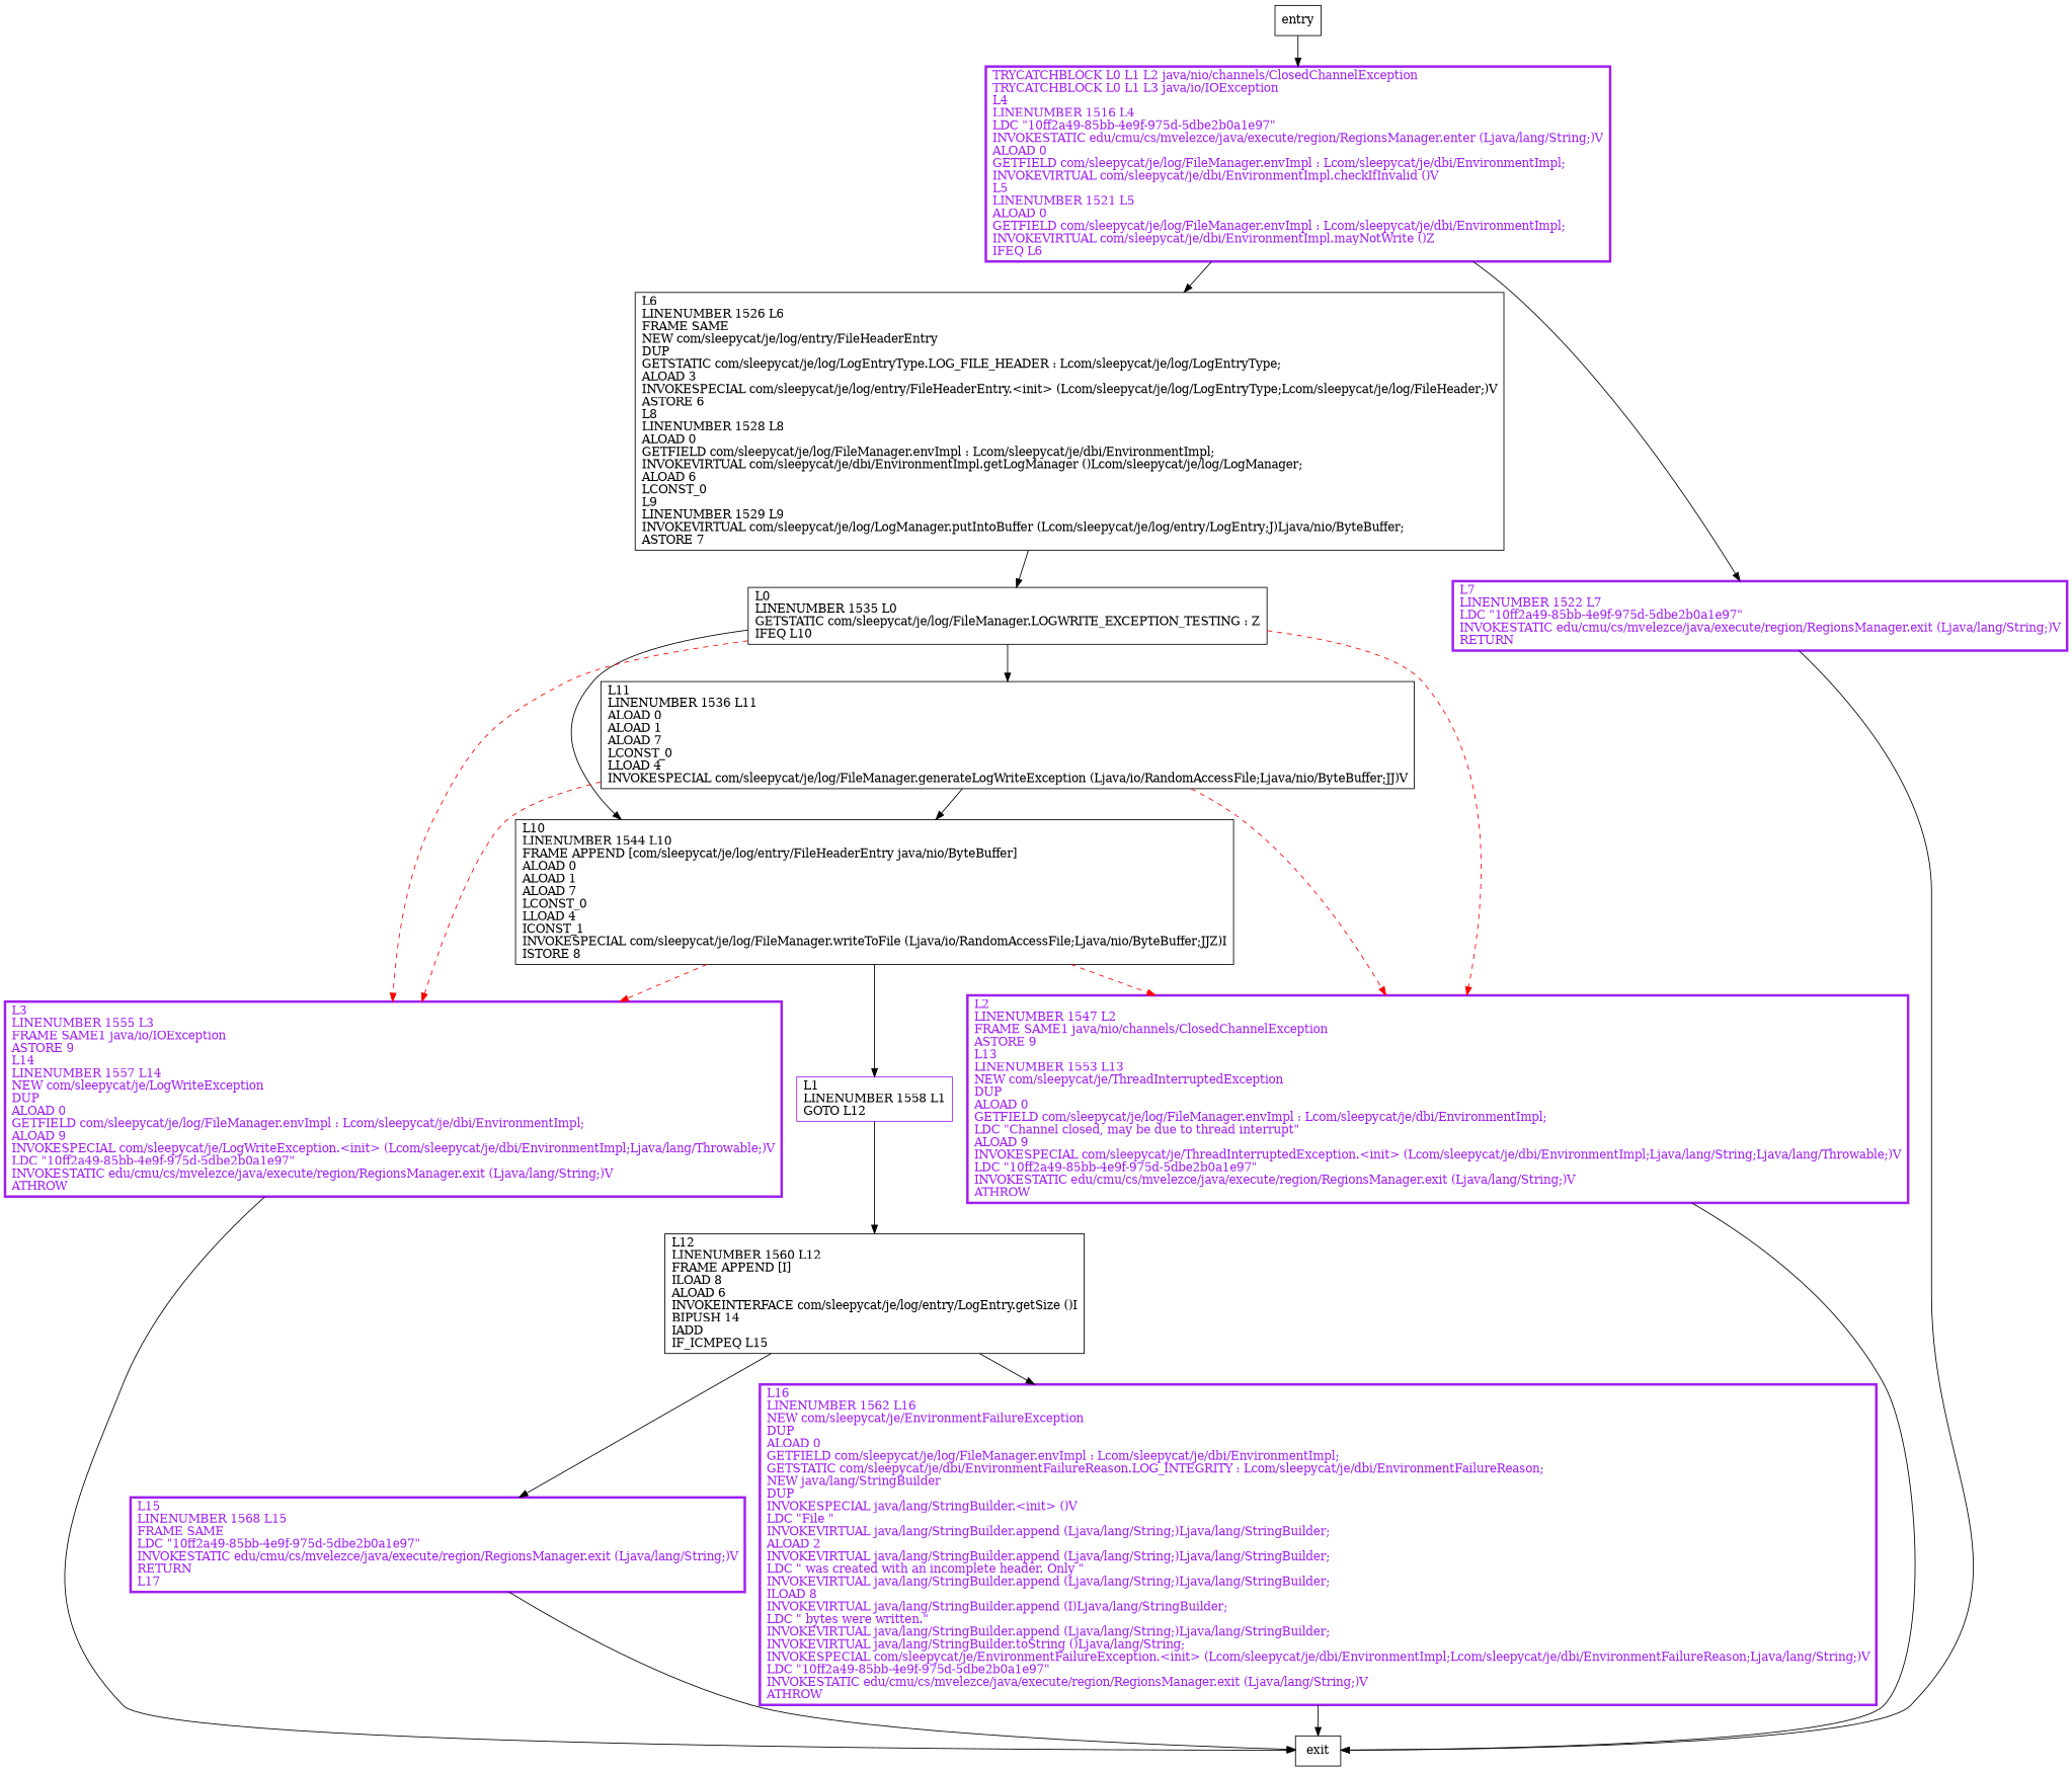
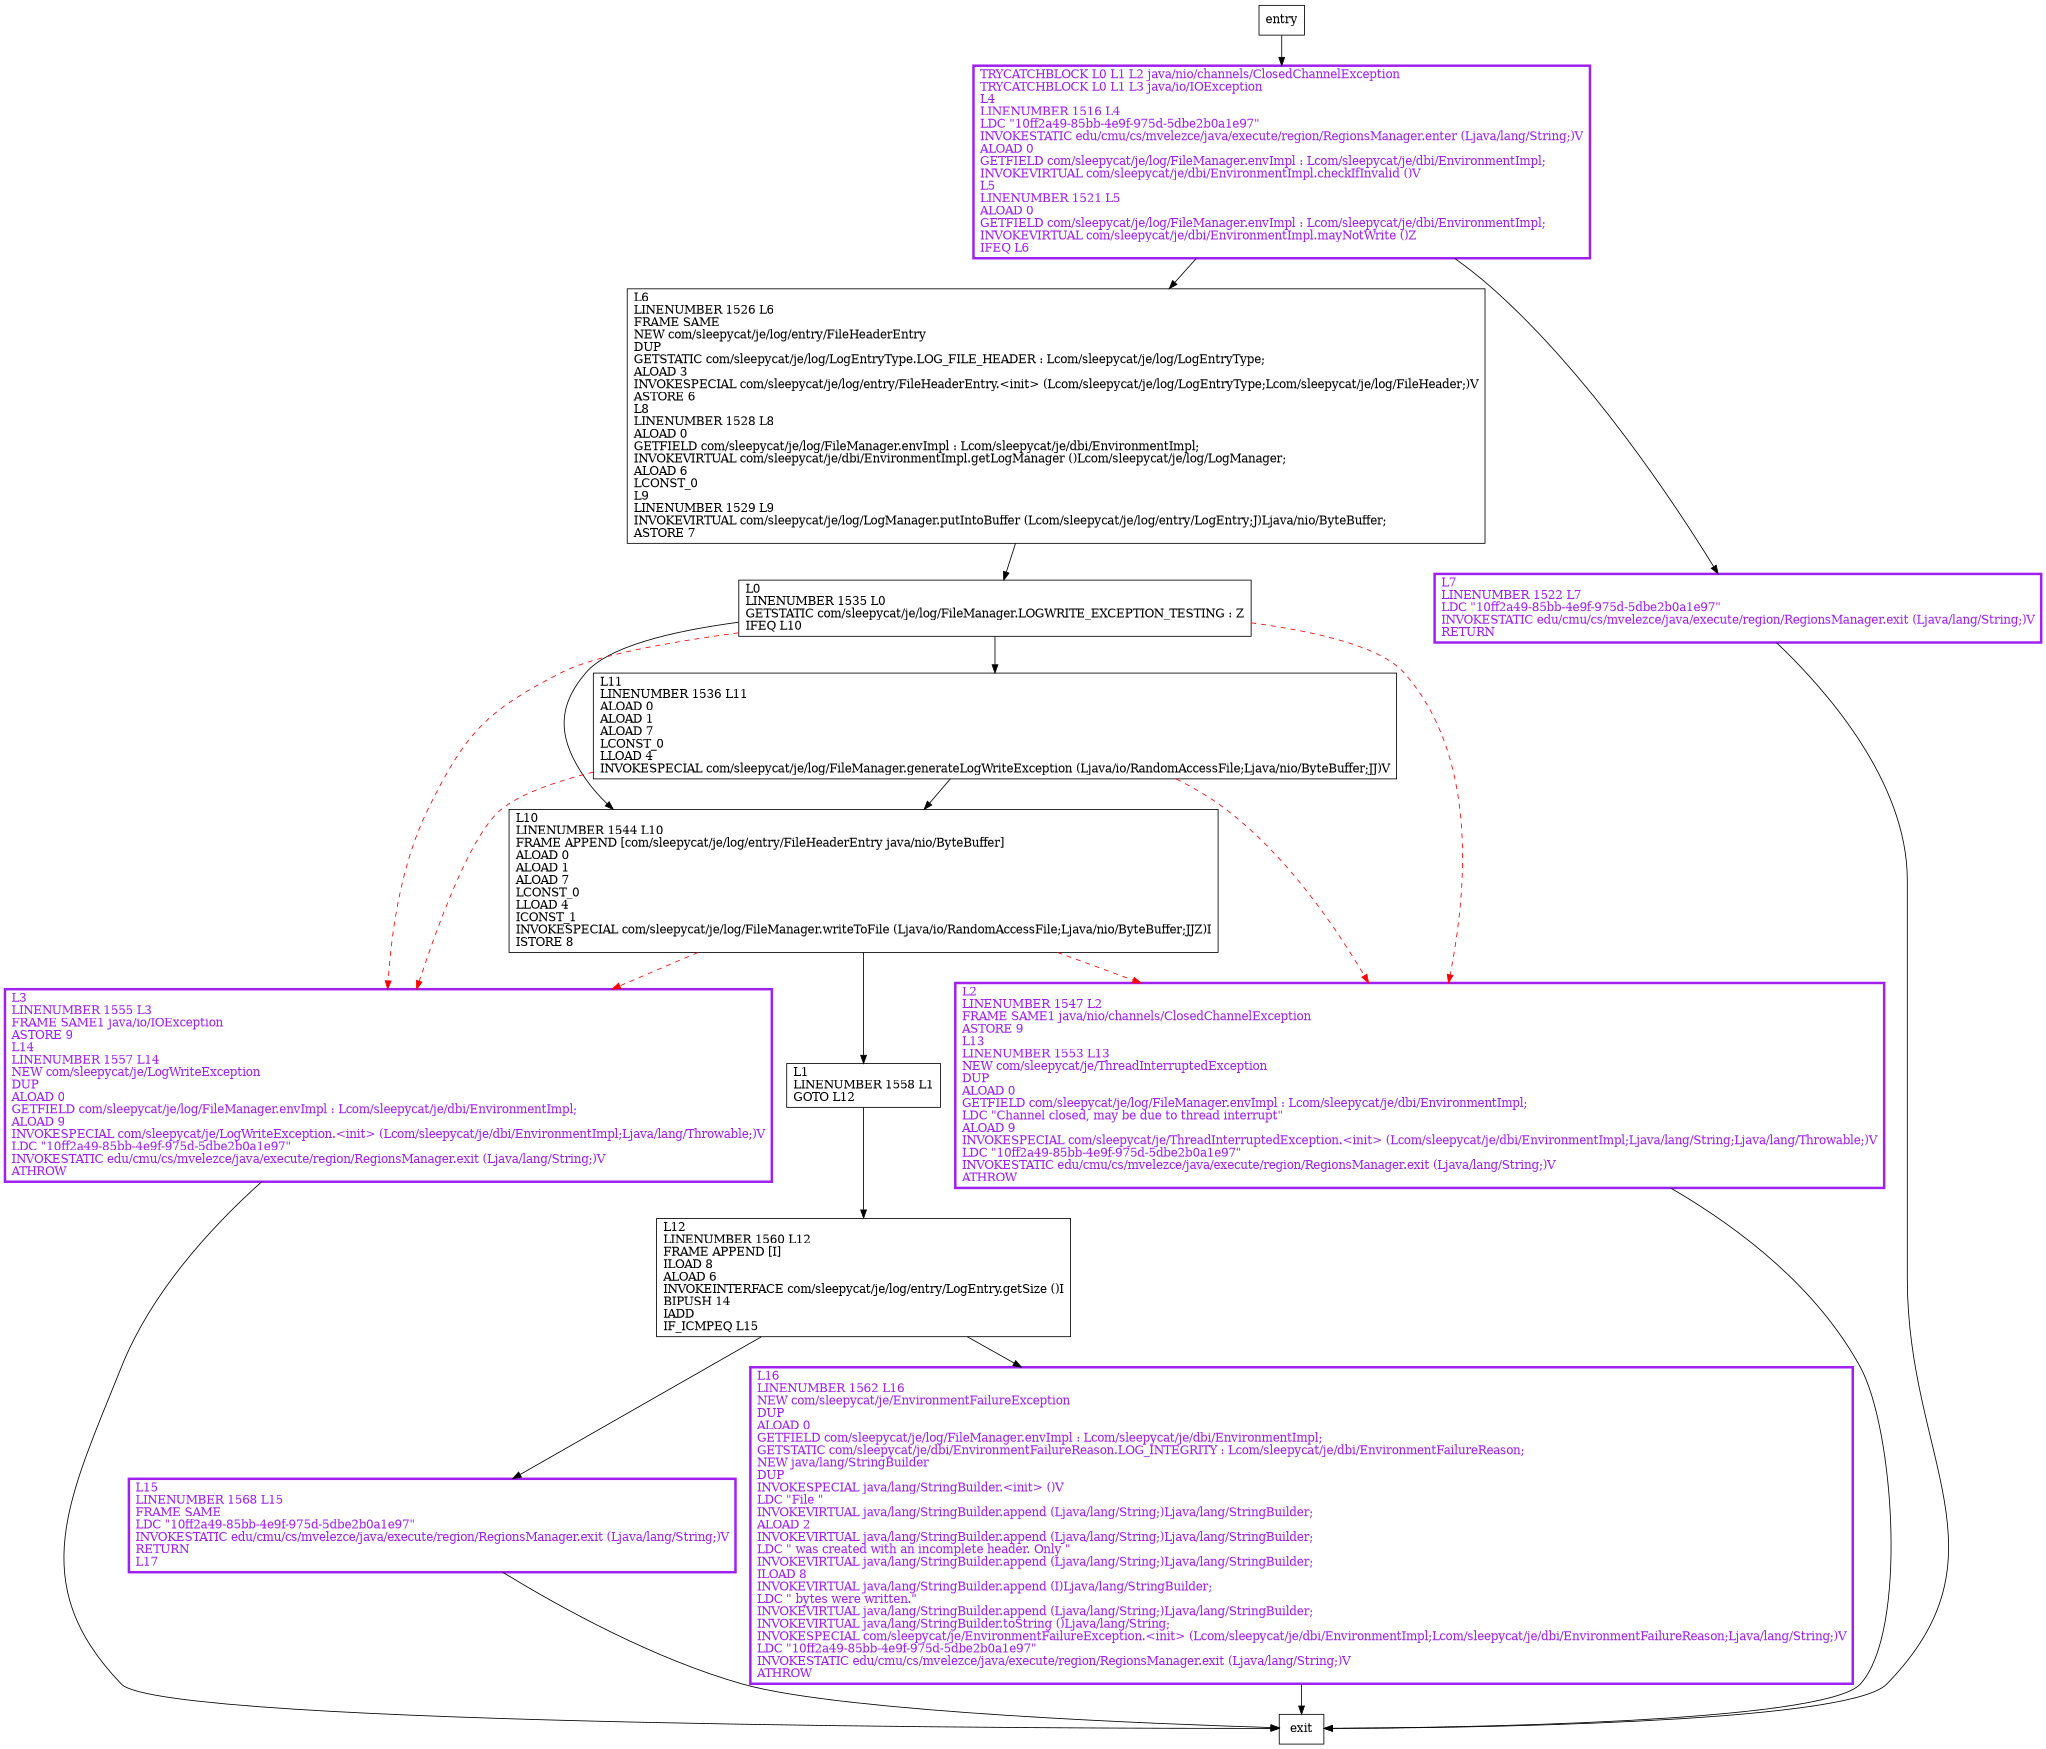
  digraph {
    node [shape=record]
    n1 [label="L6\lLINENUMBER 1526 L6\lFRAME SAME\lNEW com/sleepycat/je/log/entry/FileHeaderEntry\lDUP\lGETSTATIC com/sleepycat/je/log/LogEntryType.LOG_FILE_HEADER : Lcom/sleepycat/je/log/LogEntryType;\lALOAD 3\lINVOKESPECIAL com/sleepycat/je/log/entry/FileHeaderEntry.\<init\> (Lcom/sleepycat/je/log/LogEntryType;Lcom/sleepycat/je/log/FileHeader;)V\lASTORE 6\lL8\lLINENUMBER 1528 L8\lALOAD 0\lGETFIELD com/sleepycat/je/log/FileManager.envImpl : Lcom/sleepycat/je/dbi/EnvironmentImpl;\lINVOKEVIRTUAL com/sleepycat/je/dbi/EnvironmentImpl.getLogManager ()Lcom/sleepycat/je/log/LogManager;\lALOAD 6\lLCONST_0\lL9\lLINENUMBER 1529 L9\lINVOKEVIRTUAL com/sleepycat/je/log/LogManager.putIntoBuffer (Lcom/sleepycat/je/log/entry/LogEntry;J)Ljava/nio/ByteBuffer;\lASTORE 7\l"]
    n2 [label="L0\lLINENUMBER 1535 L0\lGETSTATIC com/sleepycat/je/log/FileManager.LOGWRITE_EXCEPTION_TESTING : Z\lIFEQ L10\l"]
    n3 [color=purple fontcolor=purple label="L16\lLINENUMBER 1562 L16\lNEW com/sleepycat/je/EnvironmentFailureException\lDUP\lALOAD 0\lGETFIELD com/sleepycat/je/log/FileManager.envImpl : Lcom/sleepycat/je/dbi/EnvironmentImpl;\lGETSTATIC com/sleepycat/je/dbi/EnvironmentFailureReason.LOG_INTEGRITY : Lcom/sleepycat/je/dbi/EnvironmentFailureReason;\lNEW java/lang/StringBuilder\lDUP\lINVOKESPECIAL java/lang/StringBuilder.\<init\> ()V\lLDC \"File \"\lINVOKEVIRTUAL java/lang/StringBuilder.append (Ljava/lang/String;)Ljava/lang/StringBuilder;\lALOAD 2\lINVOKEVIRTUAL java/lang/StringBuilder.append (Ljava/lang/String;)Ljava/lang/StringBuilder;\lLDC \" was created with an incomplete header. Only \"\lINVOKEVIRTUAL java/lang/StringBuilder.append (Ljava/lang/String;)Ljava/lang/StringBuilder;\lILOAD 8\lINVOKEVIRTUAL java/lang/StringBuilder.append (I)Ljava/lang/StringBuilder;\lLDC \" bytes were written.\"\lINVOKEVIRTUAL java/lang/StringBuilder.append (Ljava/lang/String;)Ljava/lang/StringBuilder;\lINVOKEVIRTUAL java/lang/StringBuilder.toString ()Ljava/lang/String;\lINVOKESPECIAL com/sleepycat/je/EnvironmentFailureException.\<init\> (Lcom/sleepycat/je/dbi/EnvironmentImpl;Lcom/sleepycat/je/dbi/EnvironmentFailureReason;Ljava/lang/String;)V\lLDC \"10ff2a49-85bb-4e9f-975d-5dbe2b0a1e97\"\lINVOKESTATIC edu/cmu/cs/mvelezce/java/execute/region/RegionsManager.exit (Ljava/lang/String;)V\lATHROW\l" penwidth=3]
    exit
    n5 [label="L12\lLINENUMBER 1560 L12\lFRAME APPEND [I]\lILOAD 8\lALOAD 6\lINVOKEINTERFACE com/sleepycat/je/log/entry/LogEntry.getSize ()I\lBIPUSH 14\lIADD\lIF_ICMPEQ L15\l"]
    n6 [color=purple fontcolor=purple label="L15\lLINENUMBER 1568 L15\lFRAME SAME\lLDC \"10ff2a49-85bb-4e9f-975d-5dbe2b0a1e97\"\lINVOKESTATIC edu/cmu/cs/mvelezce/java/execute/region/RegionsManager.exit (Ljava/lang/String;)V\lRETURN\lL17\l" penwidth=3]
    n7 [color=purple fontcolor=purple label="L7\lLINENUMBER 1522 L7\lLDC \"10ff2a49-85bb-4e9f-975d-5dbe2b0a1e97\"\lINVOKESTATIC edu/cmu/cs/mvelezce/java/execute/region/RegionsManager.exit (Ljava/lang/String;)V\lRETURN\l" penwidth=3]
    n8 [label="L11\lLINENUMBER 1536 L11\lALOAD 0\lALOAD 1\lALOAD 7\lLCONST_0\lLLOAD 4\lINVOKESPECIAL com/sleepycat/je/log/FileManager.generateLogWriteException (Ljava/io/RandomAccessFile;Ljava/nio/ByteBuffer;JJ)V\l"]
    n9 [color=purple fontcolor=purple label="L2\lLINENUMBER 1547 L2\lFRAME SAME1 java/nio/channels/ClosedChannelException\lASTORE 9\lL13\lLINENUMBER 1553 L13\lNEW com/sleepycat/je/ThreadInterruptedException\lDUP\lALOAD 0\lGETFIELD com/sleepycat/je/log/FileManager.envImpl : Lcom/sleepycat/je/dbi/EnvironmentImpl;\lLDC \"Channel closed, may be due to thread interrupt\"\lALOAD 9\lINVOKESPECIAL com/sleepycat/je/ThreadInterruptedException.\<init\> (Lcom/sleepycat/je/dbi/EnvironmentImpl;Ljava/lang/String;Ljava/lang/Throwable;)V\lLDC \"10ff2a49-85bb-4e9f-975d-5dbe2b0a1e97\"\lINVOKESTATIC edu/cmu/cs/mvelezce/java/execute/region/RegionsManager.exit (Ljava/lang/String;)V\lATHROW\l" penwidth=3]
    n10 [label="L10\lLINENUMBER 1544 L10\lFRAME APPEND [com/sleepycat/je/log/entry/FileHeaderEntry java/nio/ByteBuffer]\lALOAD 0\lALOAD 1\lALOAD 7\lLCONST_0\lLLOAD 4\lICONST_1\lINVOKESPECIAL com/sleepycat/je/log/FileManager.writeToFile (Ljava/io/RandomAccessFile;Ljava/nio/ByteBuffer;JJZ)I\lISTORE 8\l"]
    n11 [color=purple fontcolor=purple label="L3\lLINENUMBER 1555 L3\lFRAME SAME1 java/io/IOException\lASTORE 9\lL14\lLINENUMBER 1557 L14\lNEW com/sleepycat/je/LogWriteException\lDUP\lALOAD 0\lGETFIELD com/sleepycat/je/log/FileManager.envImpl : Lcom/sleepycat/je/dbi/EnvironmentImpl;\lALOAD 9\lINVOKESPECIAL com/sleepycat/je/LogWriteException.\<init\> (Lcom/sleepycat/je/dbi/EnvironmentImpl;Ljava/lang/Throwable;)V\lLDC \"10ff2a49-85bb-4e9f-975d-5dbe2b0a1e97\"\lINVOKESTATIC edu/cmu/cs/mvelezce/java/execute/region/RegionsManager.exit (Ljava/lang/String;)V\lATHROW\l" penwidth=3]
-   n12 [label="L1\lLINENUMBER 1558 L1\lGOTO L12\l" color=purple]
+   n12 [label="L1\lLINENUMBER 1558 L1\lGOTO L12\l"]
    n13 [color=purple fontcolor=purple label="TRYCATCHBLOCK L0 L1 L2 java/nio/channels/ClosedChannelException\lTRYCATCHBLOCK L0 L1 L3 java/io/IOException\lL4\lLINENUMBER 1516 L4\lLDC \"10ff2a49-85bb-4e9f-975d-5dbe2b0a1e97\"\lINVOKESTATIC edu/cmu/cs/mvelezce/java/execute/region/RegionsManager.enter (Ljava/lang/String;)V\lALOAD 0\lGETFIELD com/sleepycat/je/log/FileManager.envImpl : Lcom/sleepycat/je/dbi/EnvironmentImpl;\lINVOKEVIRTUAL com/sleepycat/je/dbi/EnvironmentImpl.checkIfInvalid ()V\lL5\lLINENUMBER 1521 L5\lALOAD 0\lGETFIELD com/sleepycat/je/log/FileManager.envImpl : Lcom/sleepycat/je/dbi/EnvironmentImpl;\lINVOKEVIRTUAL com/sleepycat/je/dbi/EnvironmentImpl.mayNotWrite ()Z\lIFEQ L6\l" penwidth=3]
    entry
    n1 -> n2
    n2 -> n8
    n2 -> n9 [color=red style=dashed]
    n2 -> n10
    n2 -> n11 [color=red style=dashed]
    n3 -> exit
    n5 -> n3
    n5 -> n6
    n6 -> exit
    n7 -> exit
    n8 -> n9 [color=red style=dashed]
    n8 -> n10
    n8 -> n11 [color=red style=dashed]
    n9 -> exit
    n10 -> n9 [color=red style=dashed]
    n10 -> n11 [color=red style=dashed]
    n10 -> n12
    n11 -> exit
    n12 -> n5
    n13 -> n1
    n13 -> n7
    entry -> n13
  }
